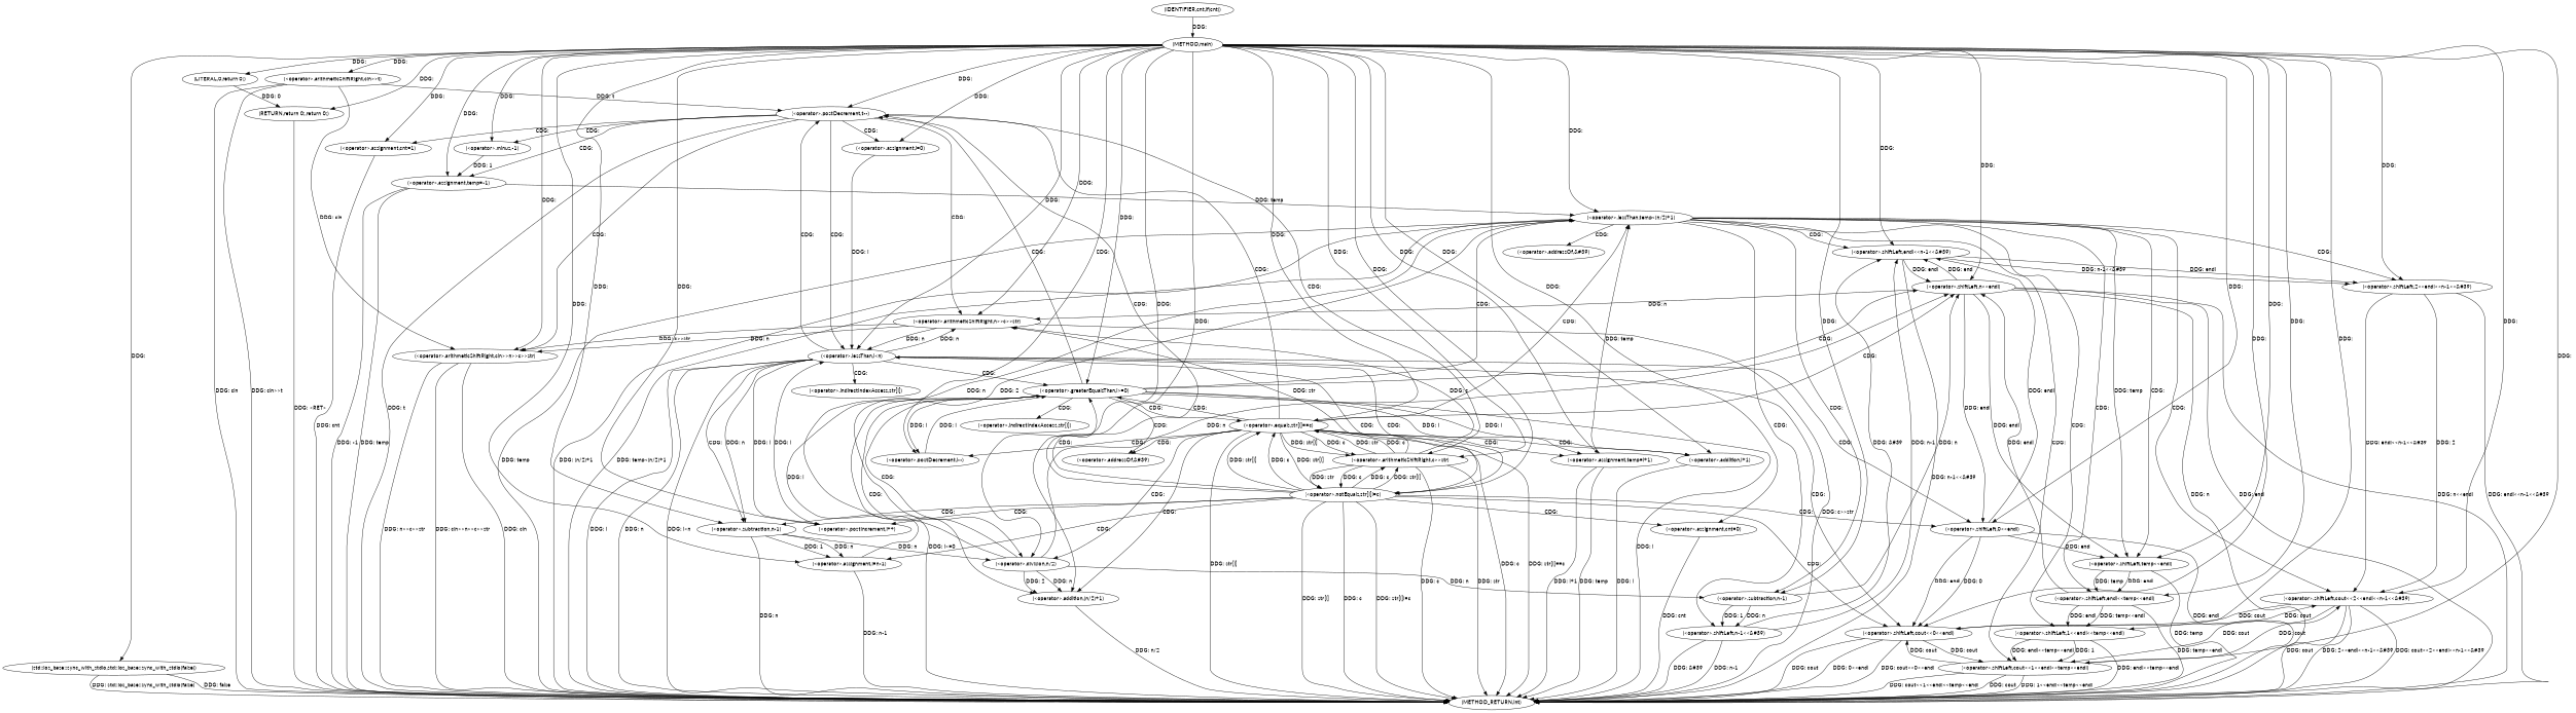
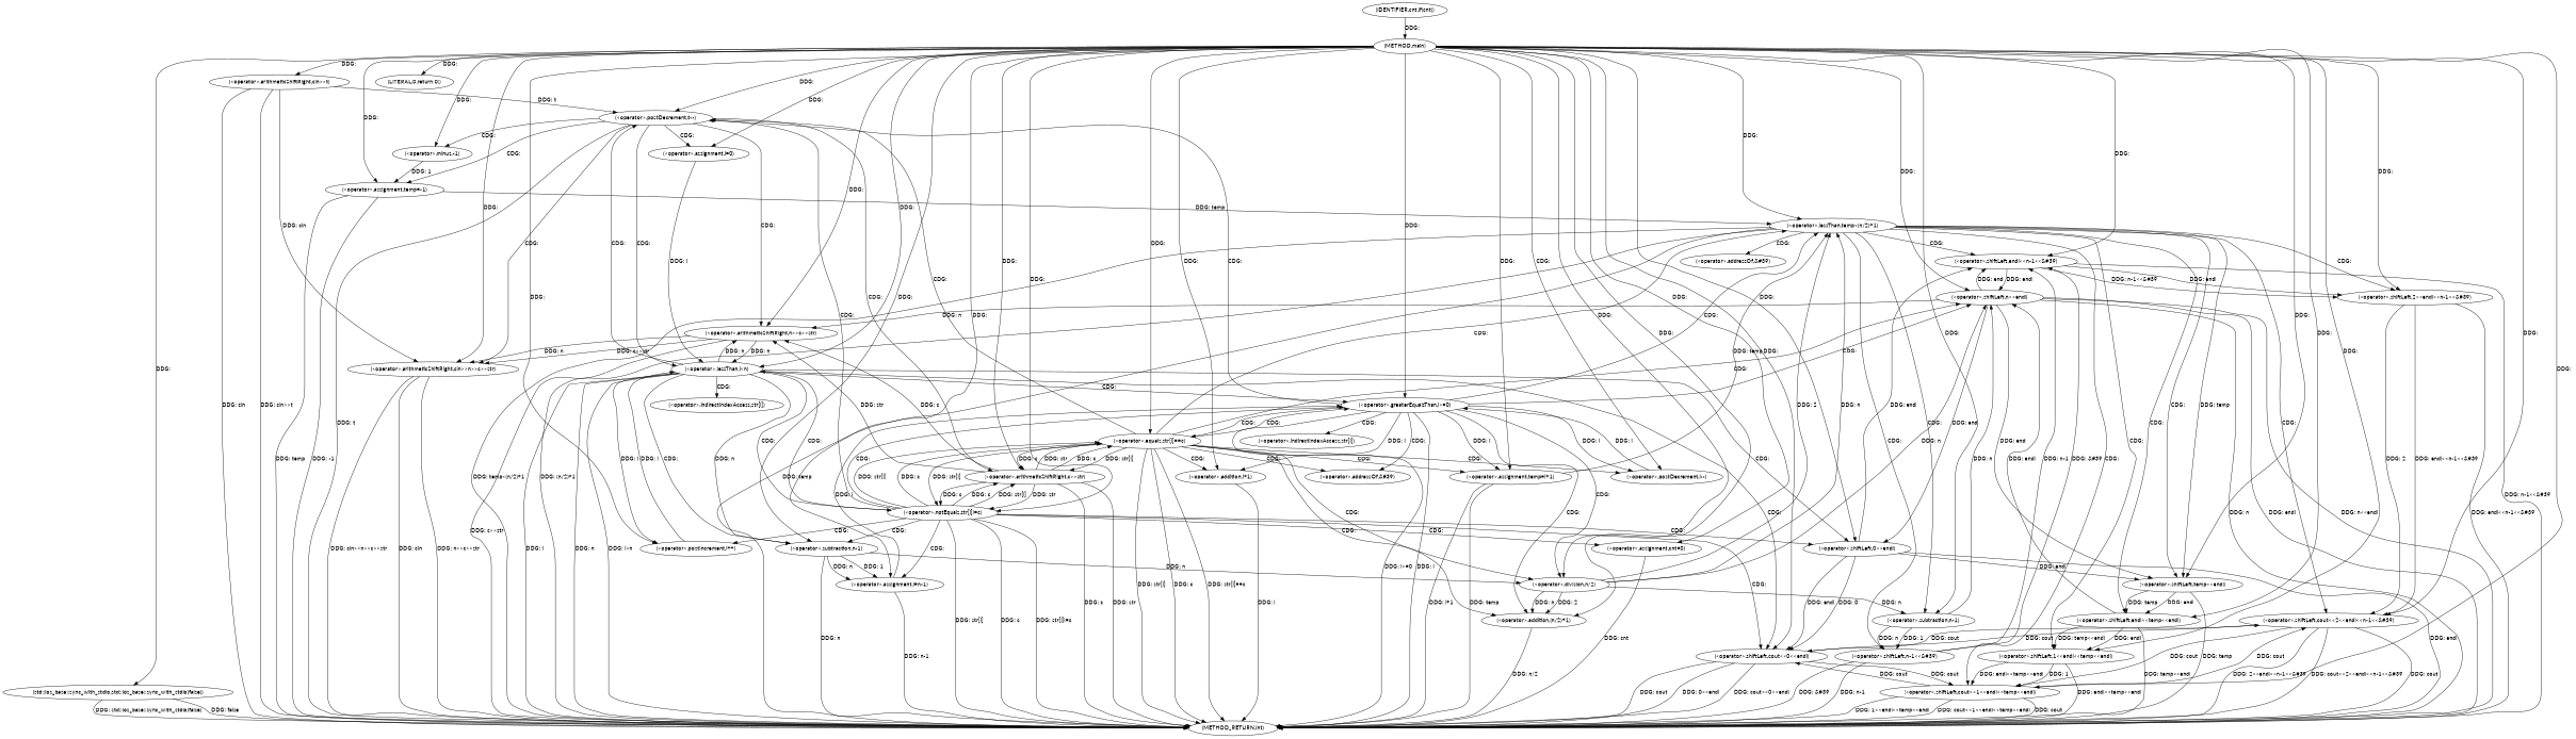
  digraph {
    fontname=Lato
    node [fontname=Lato]
    edge [fontname=Lato]
    n1 [label="(METHOD,main)"]
    n2 [label="(std::ios_base::sync_with_stdio,std::ios_base::sync_with_stdio(false))"]
    n3 [label="(<operator>.arithmeticShiftRight,cin>>t)"]
-   n4 [label="(RETURN,return 0;,return 0;)"]
    n5 [label="(<operator>.postDecrement,t--)"]
    n6 [label="(LITERAL,0,return 0;)"]
    n7 [label="(<operator>.assignment,temp=-1)"]
-   n8 [label="(<operator>.assignment,cnt=1)"]
    n9 [label="(<operator>.arithmeticShiftRight,cin>>n>>c>>str)"]
    n10 [label="(<operator>.shiftLeft,n<<endl)"]
    n11 [label="(<operator>.assignment,i=0)"]
    n12 [label="(<operator>.lessThan,i<n)"]
    n13 [label="(<operator>.postIncrement,i++)"]
    n14 [label="(<operator>.assignment,i=n-1)"]
    n15 [label="(<operator>.greaterEqualsThan,i>=0)"]
    n16 [label="(<operator>.postDecrement,i--)"]
    n17 [label="(<operator>.lessThan,temp<(n/2)+1)"]
    n18 [label="(<operator>.shiftLeft,cout<<2<<endl<<n-1<<&#39)"]
    n19 [label="(<operator>.minus,-1)"]
    n20 [label="(<operator>.arithmeticShiftRight,n>>c>>str)"]
    n21 [label="(<operator>.shiftLeft,cout<<0<<endl)"]
    n22 [label="(<operator>.shiftLeft,cout<<1<<endl<<temp<<endl)"]
    n23 [label="(<operator>.arithmeticShiftRight,c>>str)"]
    n24 [label="(<operator>.notEquals,str[i]!=c)"]
    n25 [label="(<operator>.subtraction,n-1)"]
    n26 [label="(<operator>.equals,str[i]==c)"]
    n27 [label="(<operator>.addition,(n/2)+1)"]
    n28 [label="(<operator>.shiftLeft,2<<endl<<n-1<<&#39)"]
    n29 [label="(<operator>.assignment,cnt=0)"]
    n30 [label="(<operator>.shiftLeft,0<<endl)"]
    n31 [label="(<operator>.assignment,temp=i+1)"]
    n32 [label="(<operator>.division,n/2)"]
    n33 [label="(<operator>.shiftLeft,endl<<n-1<<&#39)"]
    n34 [label="(<operator>.shiftLeft,1<<endl<<temp<<endl)"]
    n35 [label="(<operator>.shiftLeft,endl<<temp<<endl)"]
    n36 [label="(<operator>.addition,i+1)"]
    n37 [label="(<operator>.subtraction,n-1)"]
    n38 [label="(<operator>.shiftLeft,temp<<endl)"]
    n39 [label="(METHOD_RETURN,int)"]
    n40 [label="(<operator>.indirectIndexAccess,str[i])"]
    n41 [label="(IDENTIFIER,cnt,if(cnt))"]
    n42 [label="(<operator>.addressOf,&#39)"]
    n43 [label="(<operator>.indirectIndexAccess,str[i])"]
    n44 [label="(<operator>.shiftLeft,n-1<<&#39)"]
    n45 [label="(<operator>.addressOf,&#39)"]
    n1 -> n2 [label="DDG: "]
    n1 -> n3 [label="DDG: "]
-   n1 -> n4 [label="DDG: "]
    n1 -> n5 [label="DDG: "]
    n1 -> n6 [label="DDG: "]
    n1 -> n7 [label="DDG: "]
-   n1 -> n8 [label="DDG: "]
    n1 -> n9 [label="DDG: "]
    n1 -> n10 [label="DDG: "]
    n1 -> n11 [label="DDG: "]
    n1 -> n12 [label="DDG: "]
    n1 -> n13 [label="DDG: "]
    n1 -> n14 [label="DDG: "]
    n1 -> n15 [label="DDG: "]
    n1 -> n16 [label="CDG: "]
    n1 -> n17 [label="DDG: "]
    n1 -> n18 [label="DDG: "]
    n1 -> n19 [label="DDG: "]
    n1 -> n20 [label="DDG: "]
    n1 -> n21 [label="DDG: "]
    n1 -> n22 [label="DDG: "]
    n1 -> n23 [label="DDG: "]
    n1 -> n24 [label="DDG: "]
    n1 -> n25 [label="DDG: "]
    n1 -> n26 [label="DDG: "]
    n1 -> n27 [label="DDG: "]
    n1 -> n28 [label="DDG: "]
    n1 -> n29 [label="DDG: "]
    n1 -> n30 [label="DDG: "]
    n1 -> n31 [label="DDG: "]
    n1 -> n32 [label="DDG: "]
    n1 -> n33 [label="DDG: "]
    n1 -> n34 [label="DDG: "]
    n1 -> n35 [label="DDG: "]
    n1 -> n36 [label="DDG: "]
    n1 -> n37 [label="DDG: "]
    n1 -> n38 [label="DDG: "]
    n2 -> n39 [label="DDG: std::ios_base::sync_with_stdio(false)"]
    n2 -> n39 [label="DDG: false"]
    n3 -> n5 [label="DDG: t"]
    n3 -> n9 [label="DDG: cin"]
    n3 -> n39 [label="DDG: cin"]
    n3 -> n39 [label="DDG: cin>>t"]
-   n4 -> n39 [label="DDG: <RET>"]
    n5 -> n7 [label="CDG: "]
-   n5 -> n8 [label="CDG: "]
    n5 -> n9 [label="CDG: "]
    n5 -> n11 [label="CDG: "]
    n5 -> n12 [label="CDG: "]
    n5 -> n19 [label="CDG: "]
    n5 -> n20 [label="CDG: "]
    n5 -> n23 [label="CDG: "]
    n5 -> n39 [label="DDG: t"]
-   n6 -> n4 [label="DDG: 0"]
    n7 -> n17 [label="DDG: temp"]
    n7 -> n39 [label="DDG: temp"]
    n7 -> n39 [label="DDG: -1"]
-   n8 -> n39 [label="DDG: cnt"]
    n9 -> n39 [label="DDG: cin"]
    n9 -> n39 [label="DDG: n>>c>>str"]
    n9 -> n39 [label="DDG: cin>>n>>c>>str"]
    n10 -> n20 [label="DDG: n"]
    n10 -> n30 [label="DDG: endl"]
    n10 -> n33 [label="DDG: endl"]
    n10 -> n38 [label="DDG: endl"]
    n10 -> n39 [label="DDG: n"]
    n10 -> n39 [label="DDG: endl"]
    n10 -> n39 [label="DDG: n<<endl"]
    n11 -> n12 [label="DDG: i"]
    n12 -> n5 [label="CDG: "]
    n12 -> n13 [label="DDG: i"]
    n12 -> n15 [label="CDG: "]
    n12 -> n20 [label="DDG: n"]
    n12 -> n21 [label="CDG: "]
    n12 -> n24 [label="CDG: "]
    n12 -> n25 [label="DDG: n"]
    n12 -> n25 [label="CDG: "]
    n12 -> n30 [label="CDG: "]
    n12 -> n39 [label="DDG: i"]
    n12 -> n39 [label="DDG: n"]
    n12 -> n39 [label="DDG: i<n"]
    n12 -> n40 [label="CDG: "]
    n13 -> n12 [label="DDG: i"]
    n14 -> n15 [label="DDG: i"]
    n14 -> n39 [label="DDG: n-1"]
    n15 -> n5 [label="CDG: "]
    n15 -> n10 [label="CDG: "]
    n15 -> n16 [label="DDG: i"]
    n15 -> n17 [label="CDG: "]
    n15 -> n26 [label="CDG: "]
    n15 -> n27 [label="CDG: "]
    n15 -> n31 [label="DDG: i"]
    n15 -> n32 [label="CDG: "]
    n15 -> n36 [label="DDG: i"]
    n15 -> n39 [label="DDG: i"]
    n15 -> n39 [label="DDG: i>=0"]
    n15 -> n42 [label="CDG: "]
    n15 -> n43 [label="CDG: "]
    n16 -> n15 [label="DDG: i"]
    n17 -> n18 [label="CDG: "]
    n17 -> n22 [label="CDG: "]
    n17 -> n28 [label="CDG: "]
    n17 -> n33 [label="CDG: "]
    n17 -> n34 [label="CDG: "]
    n17 -> n35 [label="CDG: "]
    n17 -> n37 [label="CDG: "]
    n17 -> n38 [label="DDG: temp"]
    n17 -> n38 [label="CDG: "]
    n17 -> n39 [label="DDG: temp"]
    n17 -> n39 [label="DDG: (n/2)+1"]
    n17 -> n39 [label="DDG: temp<(n/2)+1"]
    n17 -> n44 [label="CDG: "]
    n17 -> n45 [label="CDG: "]
    n18 -> n21 [label="DDG: cout"]
    n18 -> n22 [label="DDG: cout"]
    n18 -> n39 [label="DDG: cout"]
    n18 -> n39 [label="DDG: 2<<endl<<n-1<<&#39"]
    n18 -> n39 [label="DDG: cout<<2<<endl<<n-1<<&#39"]
    n19 -> n7 [label="DDG: 1"]
    n20 -> n9 [label="DDG: n"]
    n20 -> n9 [label="DDG: c>>str"]
    n20 -> n12 [label="DDG: n"]
    n20 -> n39 [label="DDG: c>>str"]
    n21 -> n18 [label="DDG: cout"]
    n21 -> n22 [label="DDG: cout"]
    n21 -> n39 [label="DDG: cout"]
    n21 -> n39 [label="DDG: 0<<endl"]
    n21 -> n39 [label="DDG: cout<<0<<endl"]
    n22 -> n18 [label="DDG: cout"]
    n22 -> n21 [label="DDG: cout"]
    n22 -> n39 [label="DDG: cout"]
    n22 -> n39 [label="DDG: 1<<endl<<temp<<endl"]
    n22 -> n39 [label="DDG: cout<<1<<endl<<temp<<endl"]
    n23 -> n20 [label="DDG: str"]
    n23 -> n20 [label="DDG: c"]
    n23 -> n24 [label="DDG: str"]
    n23 -> n24 [label="DDG: c"]
    n23 -> n26 [label="DDG: str"]
    n23 -> n26 [label="DDG: c"]
    n23 -> n39 [label="DDG: c"]
    n23 -> n39 [label="DDG: str"]
    n24 -> n5 [label="CDG: "]
    n24 -> n12 [label="CDG: "]
    n24 -> n13 [label="CDG: "]
    n24 -> n14 [label="CDG: "]
    n24 -> n15 [label="CDG: "]
    n24 -> n21 [label="CDG: "]
    n24 -> n23 [label="DDG: c"]
    n24 -> n23 [label="DDG: str[i]"]
    n24 -> n25 [label="CDG: "]
    n24 -> n26 [label="DDG: str[i]"]
    n24 -> n26 [label="DDG: c"]
    n24 -> n29 [label="CDG: "]
    n24 -> n30 [label="CDG: "]
    n24 -> n39 [label="DDG: str[i]"]
    n24 -> n39 [label="DDG: c"]
    n24 -> n39 [label="DDG: str[i]!=c"]
    n25 -> n14 [label="DDG: 1"]
    n25 -> n14 [label="DDG: n"]
    n25 -> n32 [label="DDG: n"]
    n25 -> n39 [label="DDG: n"]
    n26 -> n5 [label="CDG: "]
    n26 -> n10 [label="CDG: "]
    n26 -> n15 [label="CDG: "]
    n26 -> n16 [label="CDG: "]
    n26 -> n17 [label="CDG: "]
    n26 -> n23 [label="DDG: c"]
    n26 -> n23 [label="DDG: str[i]"]
    n26 -> n24 [label="DDG: str[i]"]
    n26 -> n27 [label="CDG: "]
    n26 -> n31 [label="CDG: "]
    n26 -> n32 [label="CDG: "]
    n26 -> n36 [label="CDG: "]
    n26 -> n39 [label="DDG: str[i]"]
    n26 -> n39 [label="DDG: c"]
    n26 -> n39 [label="DDG: str[i]==c"]
    n26 -> n42 [label="CDG: "]
    n27 -> n39 [label="DDG: n/2"]
    n28 -> n18 [label="DDG: 2"]
    n28 -> n18 [label="DDG: endl<<n-1<<&#39"]
    n28 -> n39 [label="DDG: endl<<n-1<<&#39"]
    n29 -> n39 [label="DDG: cnt"]
    n30 -> n21 [label="DDG: endl"]
    n30 -> n21 [label="DDG: 0"]
    n30 -> n33 [label="DDG: endl"]
    n30 -> n38 [label="DDG: endl"]
    n30 -> n39 [label="DDG: endl"]
    n31 -> n17 [label="DDG: temp"]
    n31 -> n39 [label="DDG: temp"]
    n31 -> n39 [label="DDG: i+1"]
    n32 -> n10 [label="DDG: n"]
    n32 -> n17 [label="DDG: n"]
    n32 -> n17 [label="DDG: 2"]
    n32 -> n27 [label="DDG: n"]
    n32 -> n27 [label="DDG: 2"]
    n32 -> n37 [label="DDG: n"]
    n33 -> n10 [label="DDG: endl"]
    n33 -> n28 [label="DDG: endl"]
    n33 -> n28 [label="DDG: n-1<<&#39"]
    n33 -> n39 [label="DDG: n-1<<&#39"]
    n34 -> n22 [label="DDG: endl<<temp<<endl"]
    n34 -> n22 [label="DDG: 1"]
    n34 -> n39 [label="DDG: endl<<temp<<endl"]
    n35 -> n10 [label="DDG: endl"]
    n35 -> n34 [label="DDG: endl"]
    n35 -> n34 [label="DDG: temp<<endl"]
    n35 -> n39 [label="DDG: temp<<endl"]
    n36 -> n39 [label="DDG: i"]
    n37 -> n10 [label="DDG: n"]
    n37 -> n44 [label="DDG: 1"]
    n37 -> n44 [label="DDG: n"]
    n38 -> n35 [label="DDG: endl"]
    n38 -> n35 [label="DDG: temp"]
    n38 -> n39 [label="DDG: temp"]
    n41 -> n1 [label="DDG: "]
    n44 -> n33 [label="DDG: &#39"]
    n44 -> n33 [label="DDG: n-1"]
    n44 -> n39 [label="DDG: n-1"]
    n44 -> n39 [label="DDG: &#39"]
  }
